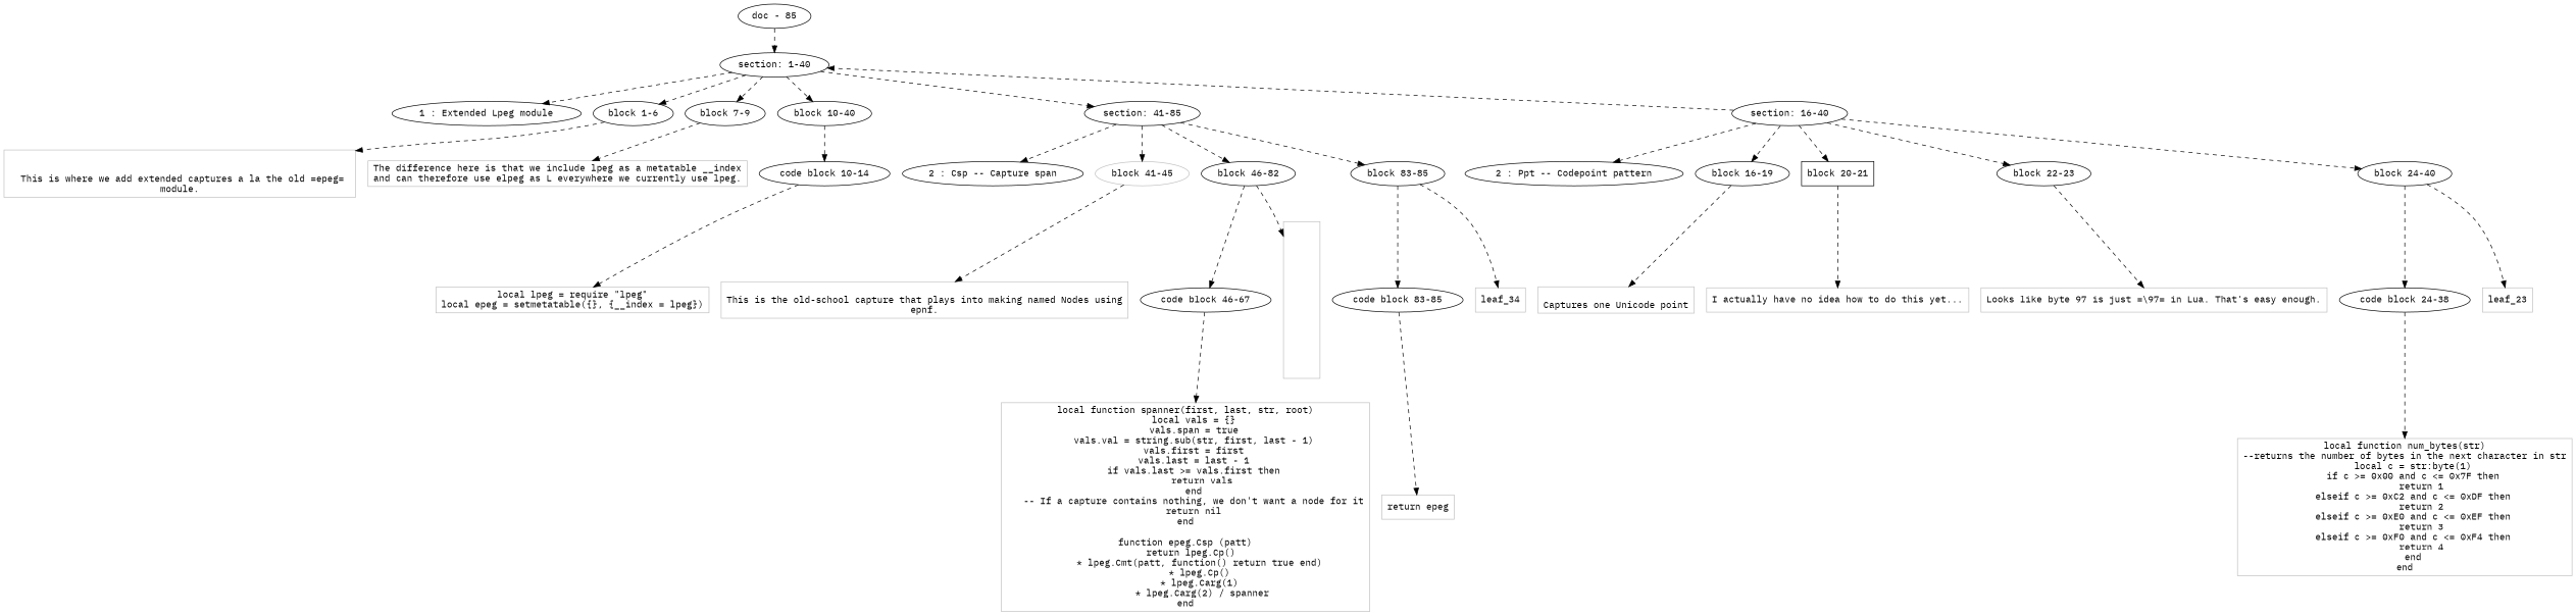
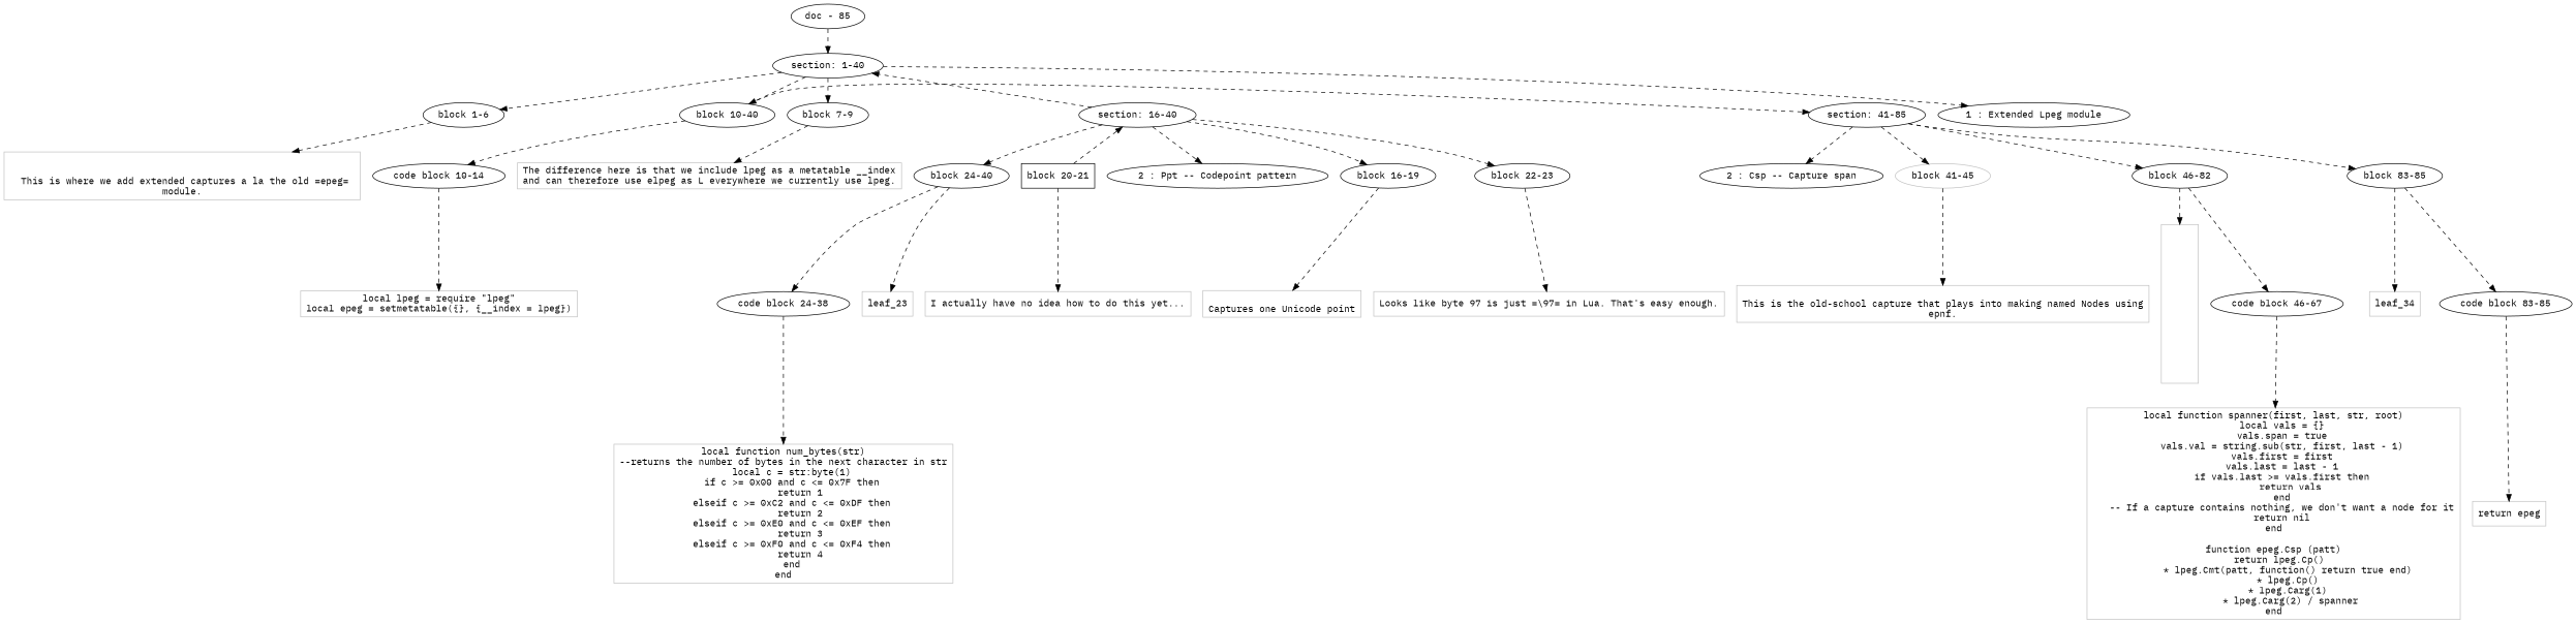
  digraph {
    fontname="IBM Plex Mono"
    node [fontname="IBM Plex Mono"]
    edge [fontname="IBM Plex Mono" style=dashed]
    n1 [label="section: 1-40"]
    n2 [label="1 : Extended Lpeg module"]
    n3 [label="block 1-6"]
    n4 [label="block 7-9"]
    n5 [label="block 10-40"]
    n6 [label="section: 16-40"]
    n7 [label="section: 41-85"]
    n8 [label="code block 10-14"]
    n9 [label="2 : Ppt -- Codepoint pattern"]
    n10 [label="block 16-19"]
    n11 [label="block 20-21" shape=box]
    n12 [label="block 22-23"]
    n13 [label="block 24-40"]
    n14 [label="code block 24-38"]
    n15 [label="2 : Csp -- Capture span"]
    n16 [color=Gray label="block 41-45"]
    n17 [label="block 46-82"]
    n18 [label="block 83-85"]
    n19 [label="code block 46-67"]
    n20 [label="code block 83-85"]
    n21 [color=Gray label="\n\n  This is where we add extended captures a la the old =epeg= \nmodule.\n" shape=rectangle]
    n22 [color=Gray label="The difference here is that we include lpeg as a metatable __index\nand can therefore use elpeg as L everywhere we currently use lpeg.\n" shape=rectangle]
    n23 [color=Gray label="local lpeg = require \"lpeg\"\nlocal epeg = setmetatable({}, {__index = lpeg})\n" shape=rectangle]
    n24 [color=Gray label="\nCaptures one Unicode point\n" shape=rectangle]
    n25 [color=Gray label="I actually have no idea how to do this yet...\n" shape=rectangle]
    n26 [color=Gray label="Looks like byte 97 is just =\\97= in Lua. That's easy enough.\n" shape=rectangle]
    leaf_23 [color=Gray shape=rectangle]
    n28 [color=Gray label="local function num_bytes(str)\n--returns the number of bytes in the next character in str\n   local c = str:byte(1)\n   if c >= 0x00 and c <= 0x7F then\n      return 1\n   elseif c >= 0xC2 and c <= 0xDF then\n      return 2\n   elseif c >= 0xE0 and c <= 0xEF then\n      return 3\n   elseif c >= 0xF0 and c <= 0xF4 then\n      return 4\n   end\nend" shape=rectangle]
    n29 [color=Gray label="\nThis is the old-school capture that plays into making named Nodes using\nepnf.\n" shape=rectangle]
    n30 [color=Gray label="\n\n\n\n\n\n\n\n\n\n\n\n\n\n" shape=rectangle]
    leaf_34 [color=Gray shape=rectangle]
    n32 [color=Gray label="local function spanner(first, last, str, root)\n   local vals = {}\n   vals.span = true\n   vals.val = string.sub(str, first, last - 1)\n   vals.first = first\n   vals.last = last - 1\n   if vals.last >= vals.first then\n      return vals\n   end\n   -- If a capture contains nothing, we don't want a node for it\n   return nil\nend\n\nfunction epeg.Csp (patt)\n   return lpeg.Cp() \n      * lpeg.Cmt(patt, function() return true end) \n      * lpeg.Cp() \n      * lpeg.Carg(1) \n      * lpeg.Carg(2) / spanner\nend" shape=rectangle]
    n33 [color=Gray label="return epeg" shape=rectangle]
    n34 [label="doc - 85"]
    subgraph sub_1 {
      rank=same
      n1
    }
    subgraph sub_2 {
      rank=same
      n2
      n3
      n4
      n5
      n6
      n7
    }
    subgraph sub_3 {
      rank=same
      n8
    }
    subgraph sub_4 {
      rank=same
      n9
      n10
      n11
      n12
      n13
    }
    subgraph sub_5 {
      rank=same
      n14
    }
    subgraph sub_6 {
      rank=same
      n15
      n16
      n17
      n18
    }
    subgraph sub_7 {
      rank=same
      n19
    }
    subgraph sub_8 {
      rank=same
      n20
    }
    n1 -> n2
    n1 -> n3
    n1 -> n4
    n1 -> n5
-   n1 -> n7
+   n5 -> n7
    n3 -> n21
    n4 -> n22
    n5 -> n8
    n6 -> n1
    n6 -> n9
    n6 -> n10
-   n6 -> n11
+   n11 -> n6
    n6 -> n12
    n6 -> n13
    n7 -> n15
    n7 -> n16
    n7 -> n17
    n7 -> n18
    n8 -> n23
    n10 -> n24
    n11 -> n25
    n12 -> n26
    n13 -> n14
    n13 -> leaf_23
    n14 -> n28
    n16 -> n29
    n17 -> n19
    n17 -> n30
    n18 -> n20
    n18 -> leaf_34
    n19 -> n32
    n20 -> n33
    n34 -> n1
  }
